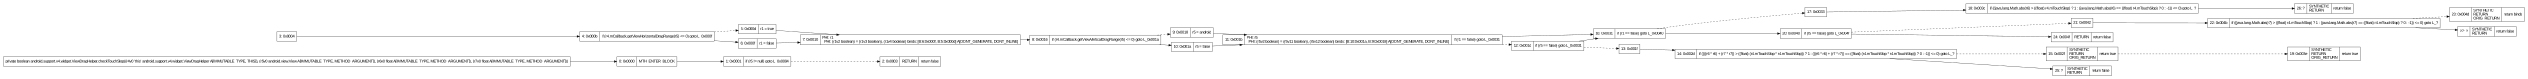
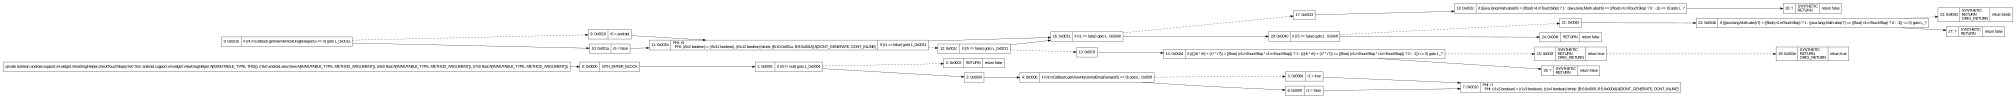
  digraph {
    fontname="Liberation Sans"
    rankdir=LR
    node [fontname="Liberation Sans" shape=record]
    edge [fontname="Liberation Sans"]
    n1 [label="{0\:\ 0x0000|MTH_ENTER_BLOCK\l}"]
    n2 [label="{1\:\ 0x0001|if (r5 != null) goto L_0x0004\l}"]
    n3 [label="{2\:\ 0x0003|RETURN\l|return false\l}"]
    n4 [label="{3\:\ 0x0004}"]
    n5 [label="{4\:\ 0x000b|if (r4.mCallback.getViewHorizontalDragRange(r5) \<= 0) goto L_0x000f\l}"]
    n6 [label="{5\:\ 0x000d|r1 = true\l}"]
    n7 [label="{6\:\ 0x000f|r1 = false\l}"]
    n8 [label="{7\:\ 0x0010|PHI: r1 \l  PHI: (r1v2 boolean) = (r1v3 boolean), (r1v4 boolean) binds: [B:6:0x000f, B:5:0x000d] A[DONT_GENERATE, DONT_INLINE]\l}"]
    n9 [label="{8\:\ 0x0016|if (r4.mCallback.getViewVerticalDragRange(r5) \<= 0) goto L_0x001a\l}"]
    n10 [label="{9\:\ 0x0018|r5 = android\l}"]
    n11 [label="{10\:\ 0x001a|r5 = false\l}"]
    n12 [label="{11\:\ 0x001b|PHI: r5 \l  PHI: (r5v2 boolean) = (r5v11 boolean), (r5v12 boolean) binds: [B:10:0x001a, B:9:0x0018] A[DONT_GENERATE, DONT_INLINE]\l|if (r1 == false) goto L_0x0031\l}"]
    n13 [label="{12\:\ 0x001d|if (r5 == false) goto L_0x0031\l}"]
    n14 [label="{16\:\ 0x0031|if (r1 == false) goto L_0x0040\l}"]
    n15 [label="{13\:\ 0x001f}"]
    n16 [label="{17\:\ 0x0033}"]
    n17 [label="{20\:\ 0x0040|if (r5 == false) goto L_0x004f\l}"]
    n18 [label="{14\:\ 0x002d|if ((((r6 * r6) + (r7 * r7)) \> ((float) (r4.mTouchSlop * r4.mTouchSlop)) ? 1 : (((r6 * r6) + (r7 * r7)) == ((float) (r4.mTouchSlop * r4.mTouchSlop)) ? 0 : \-1)) \<= 0) goto L_?\l}"]
    n19 [label="{15\:\ 0x002f|SYNTHETIC\lRETURN\lORIG_RETURN\l|return true\l}"]
    n20 [label="{25\:\ ?|SYNTHETIC\lRETURN\l|return false\l}"]
    n21 [label="{19\:\ 0x003e|SYNTHETIC\lRETURN\lORIG_RETURN\l|return true\l}"]
    n22 [label="{18\:\ 0x003c|if ((java.lang.Math.abs(r6) \> ((float) r4.mTouchSlop) ? 1 : (java.lang.Math.abs(r6) == ((float) r4.mTouchSlop) ? 0 : \-1)) \<= 0) goto L_?\l}"]
    n23 [label="{21\:\ 0x0042}"]
    n24 [label="{24\:\ 0x004f|RETURN\l|return false\l}"]
    n25 [label="{26\:\ ?|SYNTHETIC\lRETURN\l|return false\l}"]
    n26 [label="{22\:\ 0x004b|if ((java.lang.Math.abs(r7) \> ((float) r4.mTouchSlop) ? 1 : (java.lang.Math.abs(r7) == ((float) r4.mTouchSlop) ? 0 : \-1)) \<= 0) goto L_?\l}"]
    n27 [label="{23\:\ 0x004d|SYNTHETIC\lRETURN\lORIG_RETURN\l|return binds\l}"]
    n28 [label="{27\:\ ?|SYNTHETIC\lRETURN\l|return false\l}"]
    n29 [label="{private boolean android.support.v4.widget.ViewDragHelper.checkTouchSlop((r4v0 'this' android.support.v4.widget.ViewDragHelper A[IMMUTABLE_TYPE, THIS]), (r5v0 android.view.View A[IMMUTABLE_TYPE, METHOD_ARGUMENT]), (r6v0 float A[IMMUTABLE_TYPE, METHOD_ARGUMENT]), (r7v0 float A[IMMUTABLE_TYPE, METHOD_ARGUMENT])) }"]
    n1 -> n2
    n2 -> n3 [style=dashed]
+   n2 -> n4
    n4 -> n5
    n5 -> n6 [style=dashed]
    n5 -> n7
    n6 -> n8
    n7 -> n8
-   n8 -> n9
    n9 -> n10 [style=dashed]
    n9 -> n11
    n10 -> n12
    n11 -> n12
    n12 -> n13 [style=dashed]
    n12 -> n14
    n13 -> n14
    n13 -> n15 [style=dashed]
    n14 -> n16 [style=dashed]
    n14 -> n17
    n15 -> n18
    n16 -> n22
    n17 -> n23 [style=dashed]
    n17 -> n24
    n18 -> n19 [style=dashed]
    n18 -> n20
    n19 -> n21 [style=dashed]
    n22 -> n25
    n23 -> n26
    n26 -> n27 [style=dashed]
    n26 -> n28
    n29 -> n1
  }
